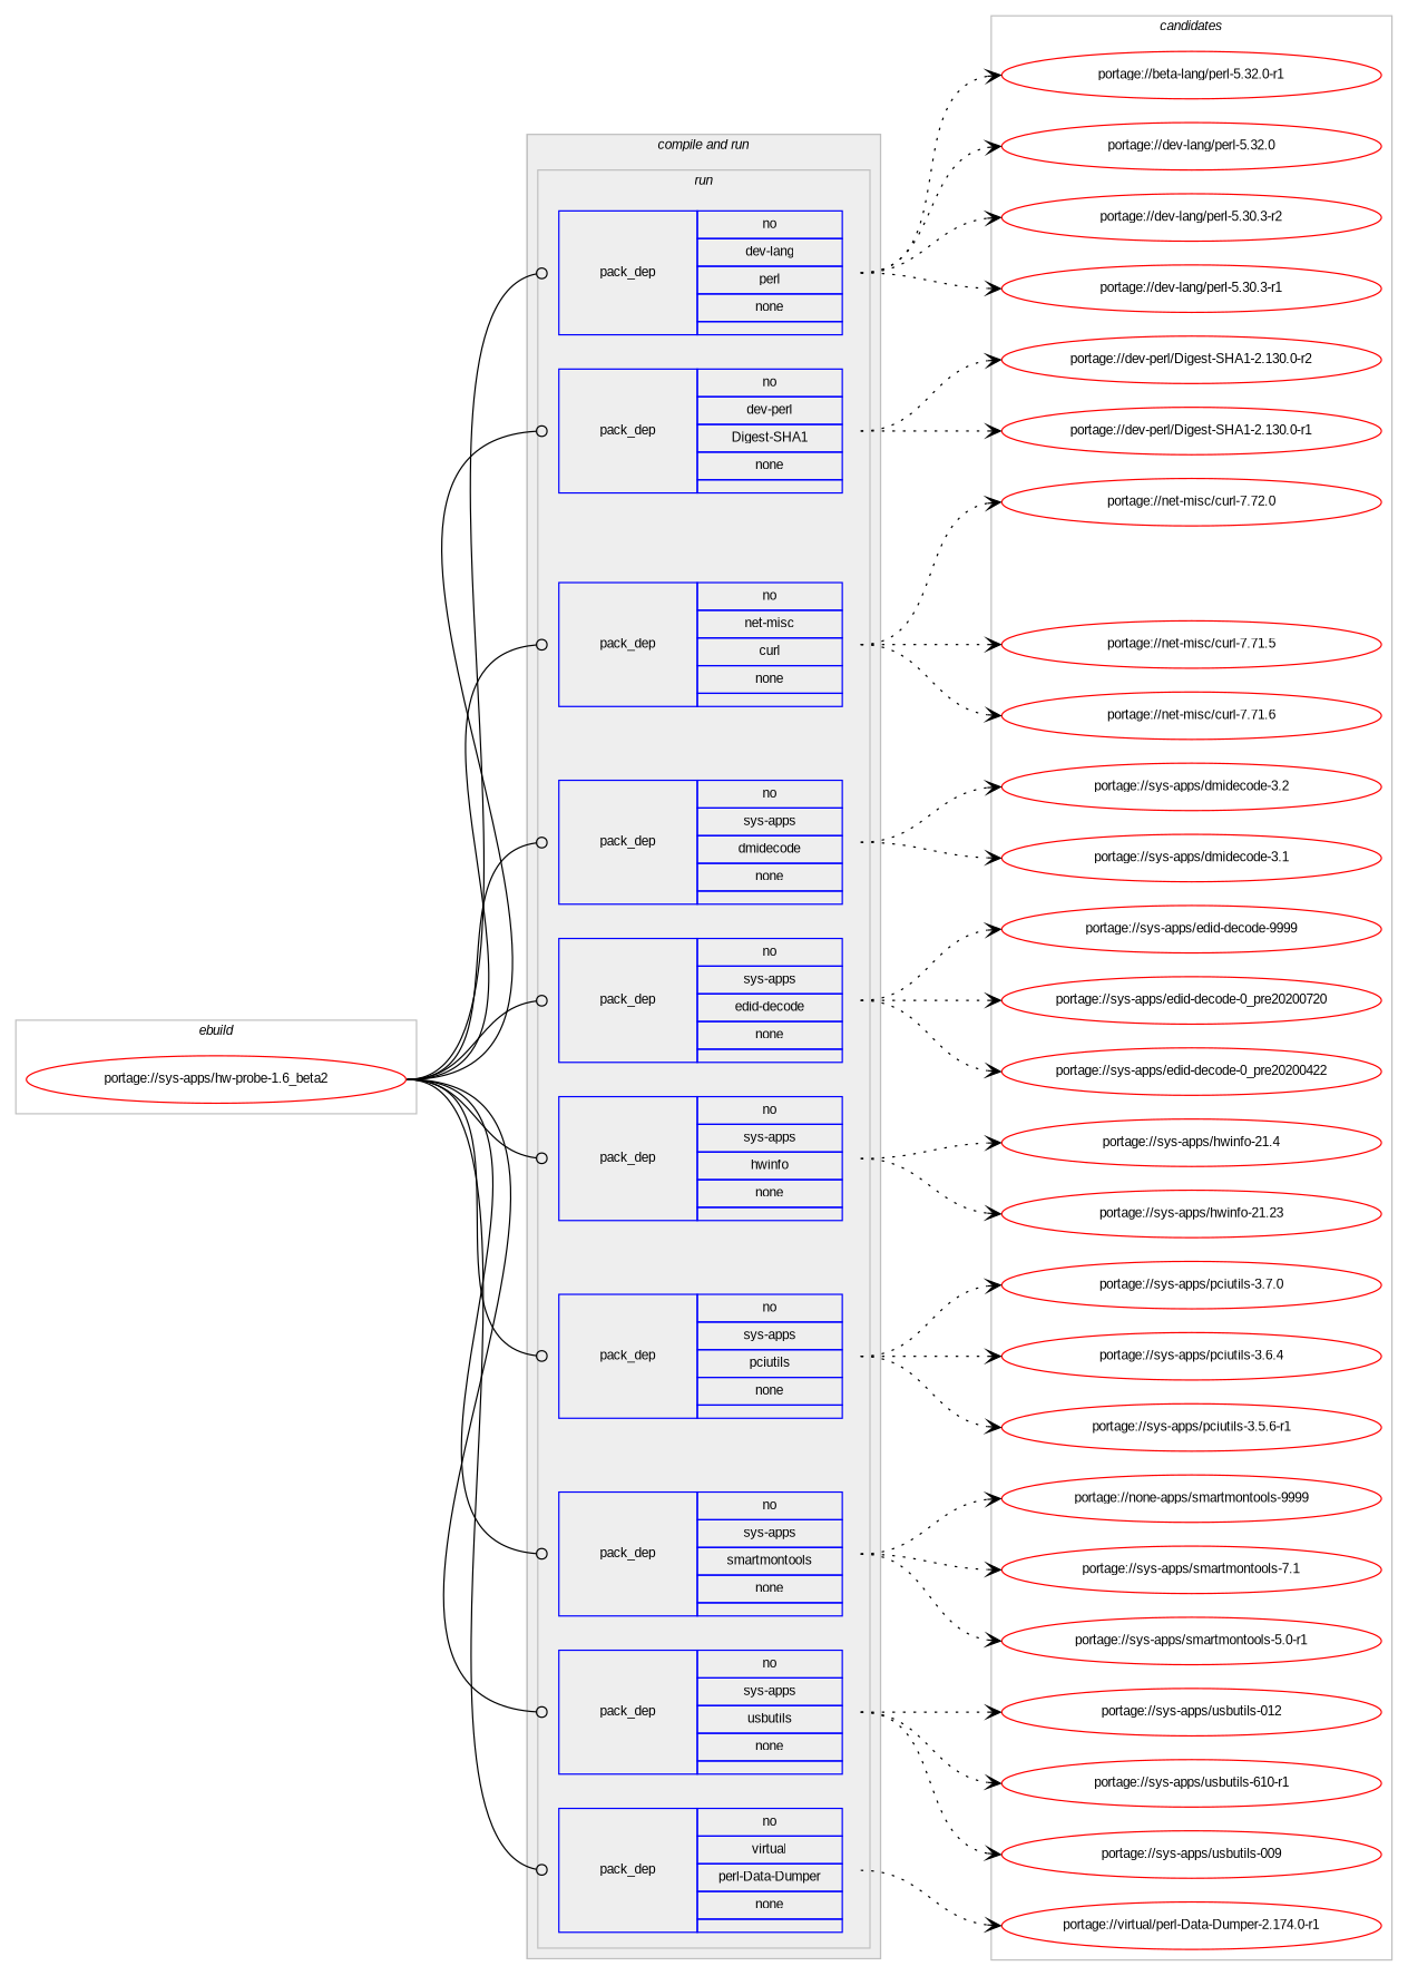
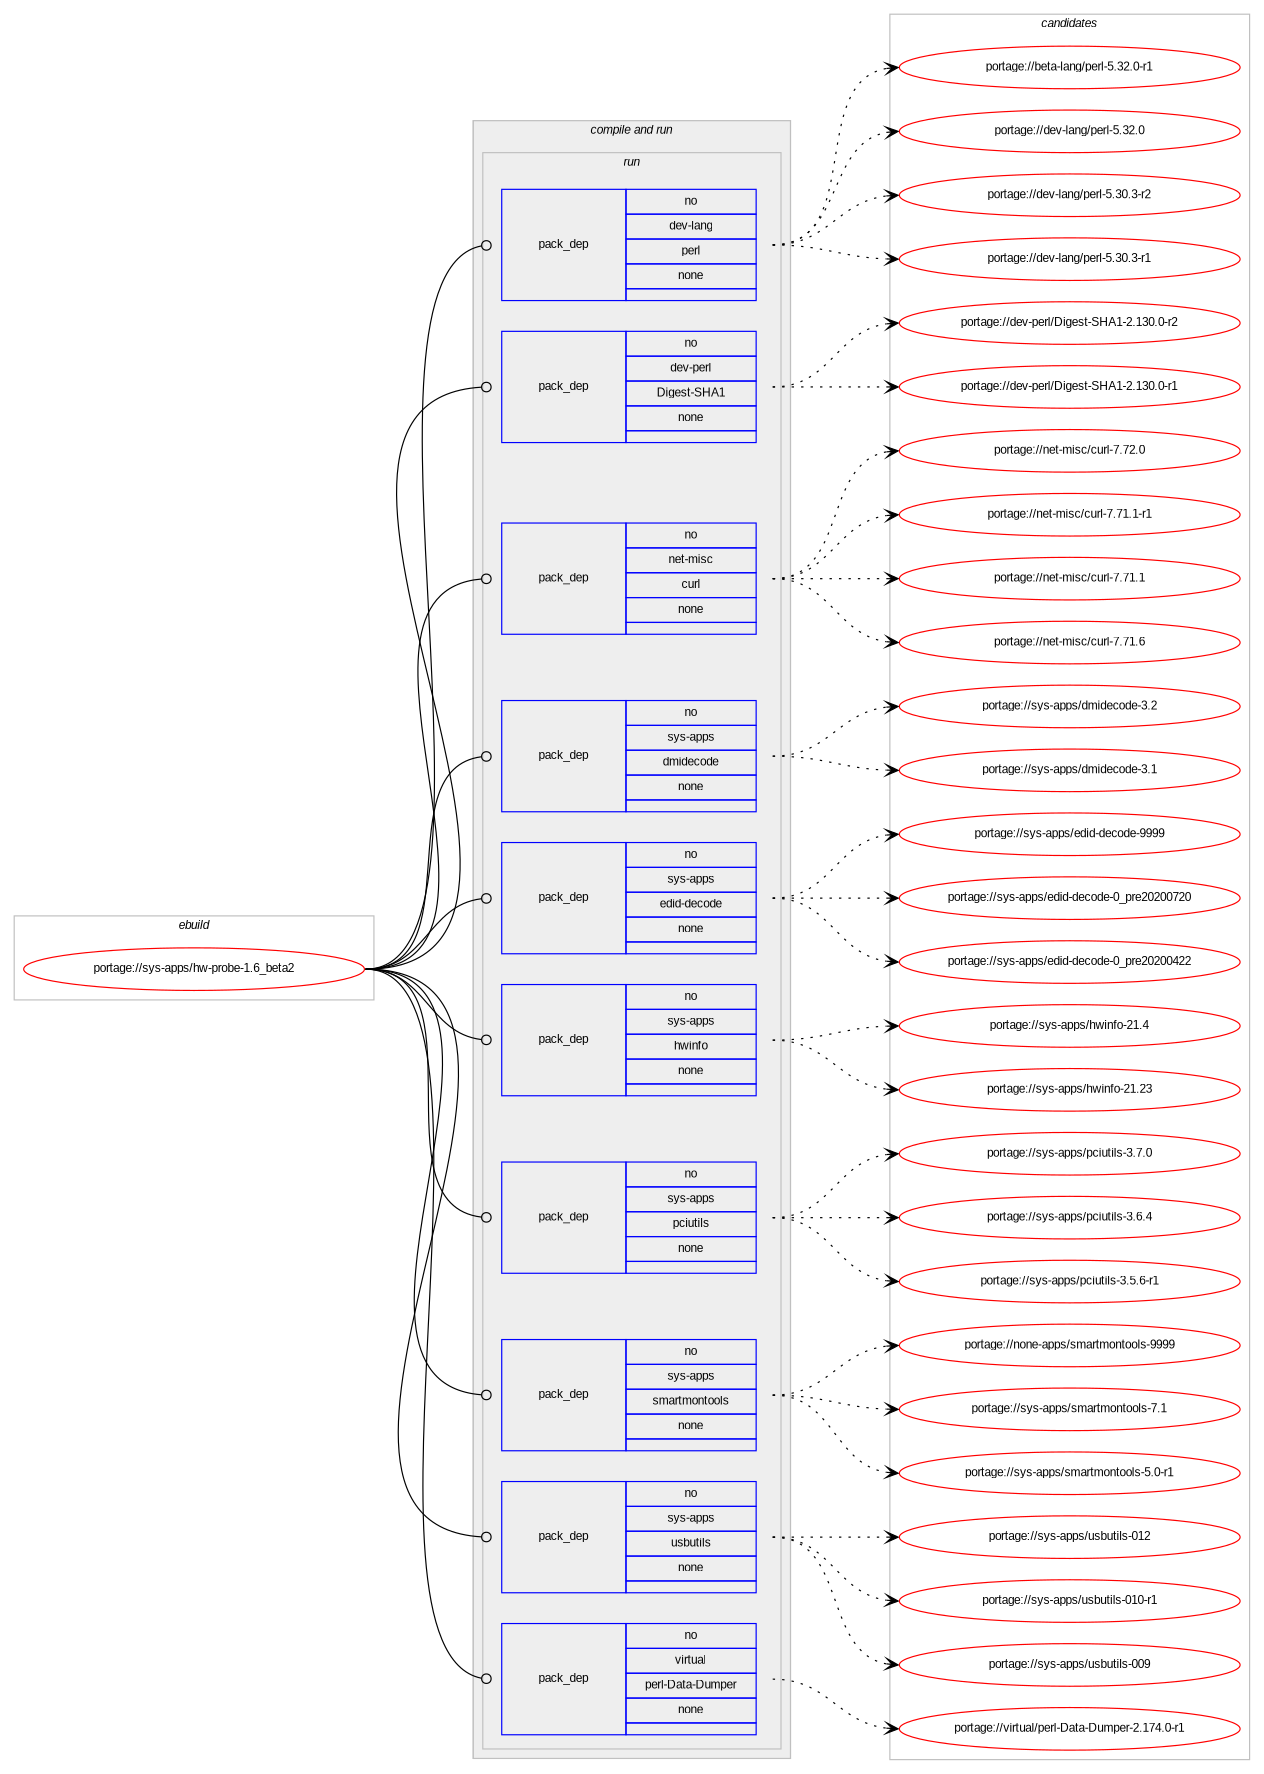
  digraph {
    compound=true
    concentrate=true
    fontname="Liberation Sans"
    fontsize=10
    newrank=true
    rankdir=LR
    ranksep=1.5
    node [color=red fontname="Liberation Sans" fontsize=10]
    edge [arrowhead=vee fontname="Liberation Sans" headport=w style=dotted tailport=e weight=100]
    n1 [label="portage://sys-apps/hw-probe-1.6_beta2" width=4]
    n2 [color=blue label=<<TABLE BORDER="0" CELLBORDER="1" CELLSPACING="0" CELLPADDING="4" WIDTH="220"><TR><TD ROWSPAN="6" CELLPADDING="30">pack_dep</TD></TR><TR><TD WIDTH="110">no</TD></TR><TR><TD>dev-lang</TD></TR><TR><TD>perl</TD></TR><TR><TD>none</TD></TR><TR><TD></TD></TR></TABLE>> shape=none]
    n3 [color=blue label=<<TABLE BORDER="0" CELLBORDER="1" CELLSPACING="0" CELLPADDING="4" WIDTH="220"><TR><TD ROWSPAN="6" CELLPADDING="30">pack_dep</TD></TR><TR><TD WIDTH="110">no</TD></TR><TR><TD>dev-perl</TD></TR><TR><TD>Digest-SHA1</TD></TR><TR><TD>none</TD></TR><TR><TD></TD></TR></TABLE>> shape=none]
    n4 [color=blue label=<<TABLE BORDER="0" CELLBORDER="1" CELLSPACING="0" CELLPADDING="4" WIDTH="220"><TR><TD ROWSPAN="6" CELLPADDING="30">pack_dep</TD></TR><TR><TD WIDTH="110">no</TD></TR><TR><TD>net-misc</TD></TR><TR><TD>curl</TD></TR><TR><TD>none</TD></TR><TR><TD></TD></TR></TABLE>> shape=none]
    n5 [color=blue label=<<TABLE BORDER="0" CELLBORDER="1" CELLSPACING="0" CELLPADDING="4" WIDTH="220"><TR><TD ROWSPAN="6" CELLPADDING="30">pack_dep</TD></TR><TR><TD WIDTH="110">no</TD></TR><TR><TD>sys-apps</TD></TR><TR><TD>dmidecode</TD></TR><TR><TD>none</TD></TR><TR><TD></TD></TR></TABLE>> shape=none]
    n6 [color=blue label=<<TABLE BORDER="0" CELLBORDER="1" CELLSPACING="0" CELLPADDING="4" WIDTH="220"><TR><TD ROWSPAN="6" CELLPADDING="30">pack_dep</TD></TR><TR><TD WIDTH="110">no</TD></TR><TR><TD>sys-apps</TD></TR><TR><TD>edid-decode</TD></TR><TR><TD>none</TD></TR><TR><TD></TD></TR></TABLE>> shape=none]
    n7 [color=blue label=<<TABLE BORDER="0" CELLBORDER="1" CELLSPACING="0" CELLPADDING="4" WIDTH="220"><TR><TD ROWSPAN="6" CELLPADDING="30">pack_dep</TD></TR><TR><TD WIDTH="110">no</TD></TR><TR><TD>sys-apps</TD></TR><TR><TD>hwinfo</TD></TR><TR><TD>none</TD></TR><TR><TD></TD></TR></TABLE>> shape=none]
    n8 [color=blue label=<<TABLE BORDER="0" CELLBORDER="1" CELLSPACING="0" CELLPADDING="4" WIDTH="220"><TR><TD ROWSPAN="6" CELLPADDING="30">pack_dep</TD></TR><TR><TD WIDTH="110">no</TD></TR><TR><TD>sys-apps</TD></TR><TR><TD>pciutils</TD></TR><TR><TD>none</TD></TR><TR><TD></TD></TR></TABLE>> shape=none]
    n9 [color=blue label=<<TABLE BORDER="0" CELLBORDER="1" CELLSPACING="0" CELLPADDING="4" WIDTH="220"><TR><TD ROWSPAN="6" CELLPADDING="30">pack_dep</TD></TR><TR><TD WIDTH="110">no</TD></TR><TR><TD>sys-apps</TD></TR><TR><TD>smartmontools</TD></TR><TR><TD>none</TD></TR><TR><TD></TD></TR></TABLE>> shape=none]
    n10 [color=blue label=<<TABLE BORDER="0" CELLBORDER="1" CELLSPACING="0" CELLPADDING="4" WIDTH="220"><TR><TD ROWSPAN="6" CELLPADDING="30">pack_dep</TD></TR><TR><TD WIDTH="110">no</TD></TR><TR><TD>sys-apps</TD></TR><TR><TD>usbutils</TD></TR><TR><TD>none</TD></TR><TR><TD></TD></TR></TABLE>> shape=none]
    n11 [color=blue label=<<TABLE BORDER="0" CELLBORDER="1" CELLSPACING="0" CELLPADDING="4" WIDTH="220"><TR><TD ROWSPAN="6" CELLPADDING="30">pack_dep</TD></TR><TR><TD WIDTH="110">no</TD></TR><TR><TD>virtual</TD></TR><TR><TD>perl-Data-Dumper</TD></TR><TR><TD>none</TD></TR><TR><TD></TD></TR></TABLE>> shape=none]
    n12 [label="portage://beta-lang/perl-5.32.0-r1" width=4]
    n13 [label="portage://dev-lang/perl-5.32.0" width=4]
    n14 [label="portage://dev-lang/perl-5.30.3-r2" width=4]
    n15 [label="portage://dev-lang/perl-5.30.3-r1" width=4]
    n16 [label="portage://dev-perl/Digest-SHA1-2.130.0-r2" width=4]
    n17 [label="portage://dev-perl/Digest-SHA1-2.130.0-r1" width=4]
    n18 [label="portage://net-misc/curl-7.72.0" width=4]
-   n20 [label="portage://net-misc/curl-7.71.5" width=4]
+   n19 [label="portage://net-misc/curl-7.71.1-r1" width=4]
+   n20 [label="portage://net-misc/curl-7.71.1" width=4]
    n21 [label="portage://net-misc/curl-7.71.6" width=4]
    n22 [label="portage://sys-apps/dmidecode-3.2" width=4]
    n23 [label="portage://sys-apps/dmidecode-3.1" width=4]
    n24 [label="portage://sys-apps/edid-decode-9999" width=4]
    n25 [label="portage://sys-apps/edid-decode-0_pre20200720" width=4]
    n26 [label="portage://sys-apps/edid-decode-0_pre20200422" width=4]
    n27 [label="portage://sys-apps/hwinfo-21.4" width=4]
    n28 [label="portage://sys-apps/hwinfo-21.23" width=4]
    n29 [label="portage://sys-apps/pciutils-3.7.0" width=4]
    n30 [label="portage://sys-apps/pciutils-3.6.4" width=4]
    n31 [label="portage://sys-apps/pciutils-3.5.6-r1" width=4]
    n32 [label="portage://none-apps/smartmontools-9999" width=4]
    n33 [label="portage://sys-apps/smartmontools-7.1" width=4]
    n34 [label="portage://sys-apps/smartmontools-5.0-r1" width=4]
    n35 [label="portage://sys-apps/usbutils-012" width=4]
-   n36 [label="portage://sys-apps/usbutils-610-r1" width=4]
+   n36 [label="portage://sys-apps/usbutils-010-r1" width=4]
    n37 [label="portage://sys-apps/usbutils-009" width=4]
    n38 [label="portage://virtual/perl-Data-Dumper-2.174.0-r1" width=4]
    subgraph cluster_1 {
      color=gray
      label=<<i>ebuild</i>>
      rank=same
      n1
    }
    subgraph cluster_2 {
      color=gray
      label=<<i>dependencies</i>>
      subgraph cluster_3 {
        color=gray
        fillcolor="#eeeeee"
        label=<<i>compile</i>>
        style=filled
      }
      subgraph cluster_4 {
        color=gray
        fillcolor="#eeeeee"
        label=<<i>compile and run</i>>
        style=filled
      }
      subgraph cluster_5 {
        color=gray
        fillcolor="#eeeeee"
        label=<<i>run</i>>
        style=filled
        subgraph sub_6 {
          color=gray
          fillcolor="#eeeeee"
          label=<<i>run</i>>
          style=filled
          n2
        }
        subgraph sub_7 {
          color=gray
          fillcolor="#eeeeee"
          label=<<i>run</i>>
          style=filled
          n3
        }
        subgraph sub_8 {
          color=gray
          fillcolor="#eeeeee"
          label=<<i>run</i>>
          style=filled
          n4
        }
        subgraph sub_9 {
          color=gray
          fillcolor="#eeeeee"
          label=<<i>run</i>>
          style=filled
          n5
        }
        subgraph sub_10 {
          color=gray
          fillcolor="#eeeeee"
          label=<<i>run</i>>
          style=filled
          n6
        }
        subgraph sub_11 {
          color=gray
          fillcolor="#eeeeee"
          label=<<i>run</i>>
          style=filled
          n7
        }
        subgraph sub_12 {
          color=gray
          fillcolor="#eeeeee"
          label=<<i>run</i>>
          style=filled
          n8
        }
        subgraph sub_13 {
          color=gray
          fillcolor="#eeeeee"
          label=<<i>run</i>>
          style=filled
          n9
        }
        subgraph sub_14 {
          color=gray
          fillcolor="#eeeeee"
          label=<<i>run</i>>
          style=filled
          n10
        }
        subgraph sub_15 {
          color=gray
          fillcolor="#eeeeee"
          label=<<i>run</i>>
          style=filled
          n11
        }
      }
    }
    subgraph cluster_16 {
      color=gray
      label=<<i>candidates</i>>
      rank=same
      subgraph sub_17 {
        color=black
        label=<<i>candidates</i>>
        nodesep=1
        rank=same
        n12
        n13
        n14
        n15
      }
      subgraph sub_18 {
        color=black
        label=<<i>candidates</i>>
        nodesep=1
        rank=same
        n16
        n17
      }
      subgraph sub_19 {
        color=black
        label=<<i>candidates</i>>
        nodesep=1
        rank=same
        n18
+       n19
        n20
        n21
      }
      subgraph sub_20 {
        color=black
        label=<<i>candidates</i>>
        nodesep=1
        rank=same
        n22
        n23
      }
      subgraph sub_21 {
        color=black
        label=<<i>candidates</i>>
        nodesep=1
        rank=same
        n24
        n25
        n26
      }
      subgraph sub_22 {
        color=black
        label=<<i>candidates</i>>
        nodesep=1
        rank=same
        n27
        n28
      }
      subgraph sub_23 {
        color=black
        label=<<i>candidates</i>>
        nodesep=1
        rank=same
        n29
        n30
        n31
      }
      subgraph sub_24 {
        color=black
        label=<<i>candidates</i>>
        nodesep=1
        rank=same
        n32
        n33
        n34
      }
      subgraph sub_25 {
        color=black
        label=<<i>candidates</i>>
        nodesep=1
        rank=same
        n35
        n36
        n37
      }
      subgraph sub_26 {
        color=black
        label=<<i>candidates</i>>
        nodesep=1
        rank=same
        n38
      }
    }
    n1 -> n2 [arrowhead=odot style=solid weight=20]
    n1 -> n3 [arrowhead=odot style=solid weight=20]
    n1 -> n4 [arrowhead=odot style=solid weight=20]
    n1 -> n5 [arrowhead=odot style=solid weight=20]
    n1 -> n6 [arrowhead=odot style=solid weight=20]
    n1 -> n7 [arrowhead=odot style=solid weight=20]
    n1 -> n8 [arrowhead=odot style=solid weight=20]
    n1 -> n9 [arrowhead=odot style=solid weight=20]
    n1 -> n10 [arrowhead=odot style=solid weight=20]
    n1 -> n11 [arrowhead=odot style=solid weight=20]
    n2 -> n12
    n2 -> n13
    n2 -> n14
    n2 -> n15
    n3 -> n16
    n3 -> n17
    n4 -> n18
+   n4 -> n19
    n4 -> n20
    n4 -> n21
    n5 -> n22
    n5 -> n23
    n6 -> n24
    n6 -> n25
    n6 -> n26
    n7 -> n27
    n7 -> n28
    n8 -> n29
    n8 -> n30
    n8 -> n31
    n9 -> n32
    n9 -> n33
    n9 -> n34
    n10 -> n35
    n10 -> n36
    n10 -> n37
    n11 -> n38
  }
